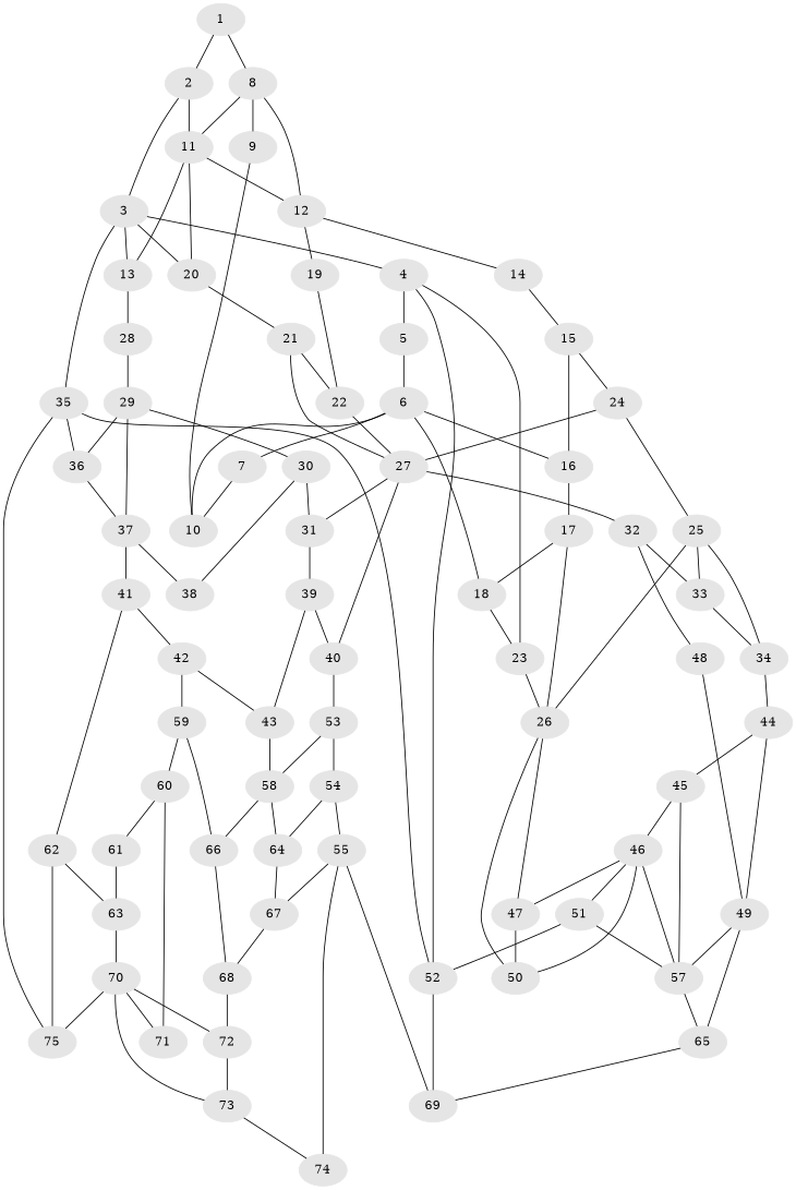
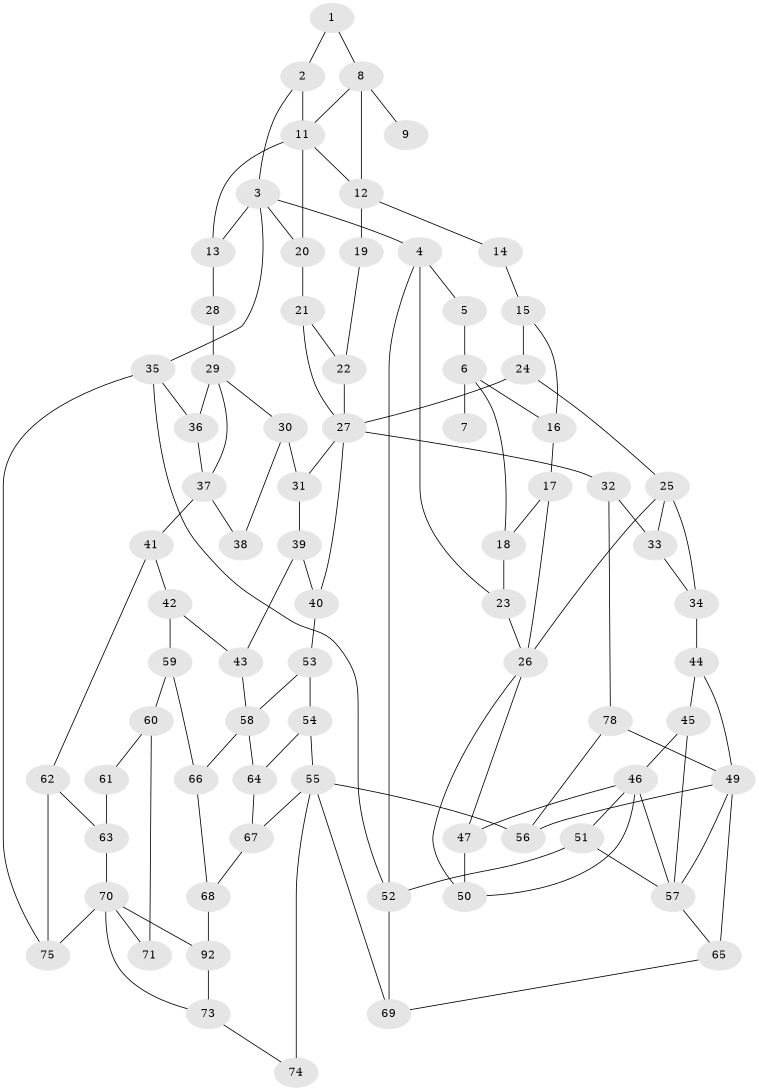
  graph {
    node [color=gray90 style=filled]
    edge [weight=1.0]
    1
    2
    8
    3
    11
    9
    12
    4
    13
    35
    20
    5
    23
    52
    28
    36
    75
    6
    26
    69
    7
-   10
    16
    18
    17
    14
    19
    21
    15
    22
    29
    24
    27
    25
    47
    50
    31
    32
    40
    33
    34
    44
    39
-   48
+   48 [label=78]
    53
    30
    37
    38
    41
    43
    49
+   56
    45
    42
    62
    58
    54
    59
    63
    66
    60
    64
    46
    57
    65
    51
    55
    67
    74
    68
    61
    71
    70
-   72
+   72 [label=92]
    73
    1 -- 2
    1 -- 8
    2 -- 3
    2 -- 11 [weight=2.0]
    8 -- 11
    8 -- 9 [weight=2.0]
    8 -- 12 [weight=2.0]
    3 -- 4
    3 -- 13
    3 -- 35
    3 -- 20
    11 -- 12
    11 -- 13
    11 -- 20
-   9 -- 10
    12 -- 14
    12 -- 19
    4 -- 5
    4 -- 23
    4 -- 52
    13 -- 28 [weight=2.0]
    35 -- 52
    35 -- 36
    35 -- 75
    20 -- 21
    5 -- 6 [weight=2.0]
    23 -- 26
    52 -- 69
    28 -- 29 [weight=2.0]
    36 -- 37
    6 -- 7
-   6 -- 10
    6 -- 16
    6 -- 18
    26 -- 47
    26 -- 50
-   7 -- 10
    16 -- 17
    18 -- 23
    17 -- 26
    17 -- 18
    14 -- 15
    19 -- 22
    21 -- 22
    21 -- 27
    15 -- 16
    15 -- 24
    22 -- 27
    29 -- 36
    29 -- 30
    29 -- 37
    24 -- 27
    24 -- 25
    27 -- 31
    27 -- 32
    27 -- 40
    25 -- 26 [weight=2.0]
    25 -- 33
    25 -- 34
    47 -- 50
    31 -- 39
    32 -- 33
    32 -- 48
    40 -- 53
    33 -- 34
    34 -- 44
    44 -- 49
    44 -- 45
    39 -- 40
    39 -- 43
    48 -- 49
+   48 -- 56
    53 -- 58
    53 -- 54
    30 -- 31
    30 -- 38
    37 -- 38 [weight=2.0]
    37 -- 41 [weight=2.0]
    41 -- 42
    41 -- 62
    43 -- 58
+   49 -- 56
    49 -- 57
    49 -- 65 [weight=2.0]
    45 -- 46
    45 -- 57
    42 -- 43
    42 -- 59
    62 -- 75
    62 -- 63
    58 -- 66
    58 -- 64
    54 -- 64
    54 -- 55
    59 -- 66
    59 -- 60
    63 -- 70
    66 -- 68
    60 -- 61
    60 -- 71
    64 -- 67
    46 -- 47
    46 -- 50
    46 -- 57 [weight=2.0]
    46 -- 51
    57 -- 65
    65 -- 69
    51 -- 52
    51 -- 57
    55 -- 69
+   55 -- 56
    55 -- 67
    55 -- 74 [weight=2.0]
    67 -- 68
    68 -- 72
    61 -- 63
    70 -- 75
    70 -- 71 [weight=2.0]
    70 -- 72
    70 -- 73
    72 -- 73
    73 -- 74
  }
